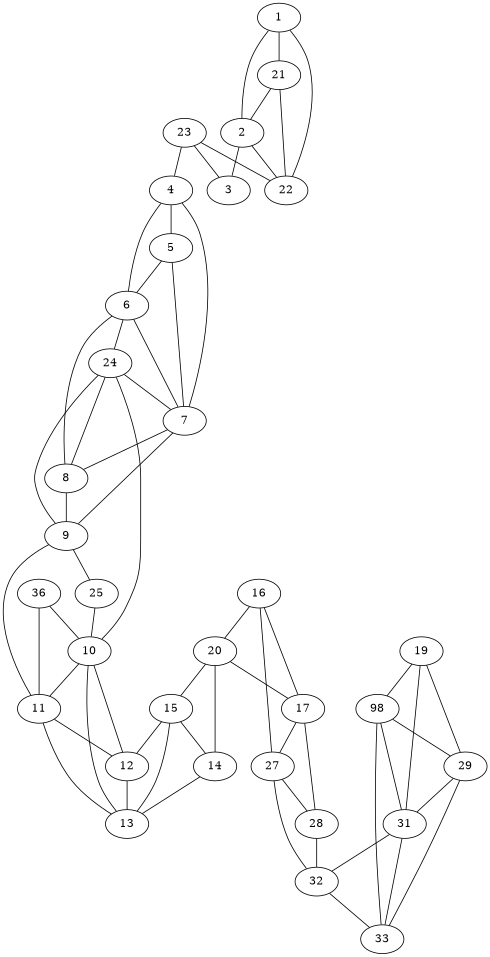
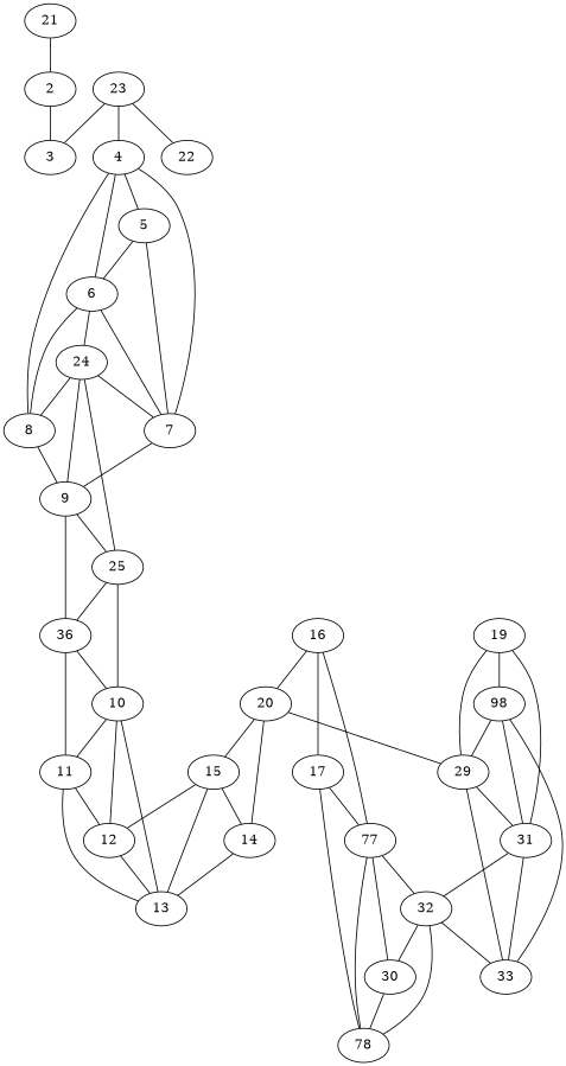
  graph {
    node [aaLength=3 type=0]
    edge [distance0=10.0 frequency=1 type0=1]
-   1 [aaLength=10 sequence=WNDIADECER]
    2 [aaLength=5 sequence=WWERY]
    21 [aaLength=4 sequence=IVHL type=1]
    3 [aaLength=13 sequence=ESAFTDMTRRCND]
    22 [sequence=GVQ type=1]
    4 [sequence=SGD]
    5 [aaLength=6 sequence=ADNVRN]
    6 [aaLength=16 sequence=DYVRGVLIDYMNHMID]
    7 [sequence=AKH]
    8 [aaLength=10 sequence=PGDLSVIFSG]
    24 [aaLength=4 sequence=GFRV type=1]
    9 [sequence=TDY]
    25 [aaLength=5 sequence=FIYQE type=1]
    10 [sequence=KNE]
    n15 [label=36 sequence=CVL type=1]
    13 [sequence=PEW]
    11 [aaLength=12 sequence=FQFGVSLGNAFQ]
    12 [aaLength=6 sequence=LKNLAN]
    14 [sequence=GLD]
    15 [aaLength=16 sequence=YKNPKPYKMAIAFMLA]
    16 [sequence=EHR]
    17 [aaLength=12 sequence=RQVYGMVGFRNA]
    20 [aaLength=4 sequence=RIMS type=1]
-   27 [aaLength=6 sequence=QIAFSR type=1]
-   28 [aaLength=6 sequence=GFVAFT type=1]
+   27 [aaLength=6 sequence=QIAFSR type=1 label=77]
+   28 [aaLength=6 sequence=GFVAFT type=1 label=78]
+   30 [aaLength=6 sequence=LNQNLN type=1]
    32 [aaLength=4 sequence=GTYC type=1]
    33 [aaLength=4 sequence=SVTV type=1]
    n29 [label=98 sequence=VNA]
    29 [aaLength=5 sequence=VLAIH type=1]
    31 [aaLength=6 sequence=SADISL type=1]
    19 [aaLength=4 sequence=vanDerWaals]
    23 [aaLength=6 sequence=RIYVDA type=1]
-   1 -- 2 [distance0=41.83397]
-   1 -- 21 [distance0=41.88176 type0=2]
    2 -- 3 [distance0=28.80099 distance1=13.0 frequency=2 type1=4]
-   2 -- 22 [distance0=58.99309 type0=3]
    21 -- 2 [distance0=70.99426 type0=3]
-   21 -- 22 [distance0=26.0 distance1=22.0 frequency=2 type1=4]
-   22 -- 1 [distance0=44.87852 type0=2]
    4 -- 5 [distance0=16.80947 distance1=12.0 frequency=2 type1=4]
    4 -- 6 [distance0=37.79797 type0=2]
    4 -- 7 [distance0=60.19064 type0=3]
    5 -- 6 [distance0=29.72526 distance1=13.0 frequency=2 type0=2 type1=4]
    5 -- 7 [distance0=46.14541 type0=3]
    6 -- 7 [distance0=28.91301]
    6 -- 8 [distance0=32.28282 type0=3]
    6 -- 24 [distance0=4.0 type0=4]
-   7 -- 8 [distance0=12.44148 distance1=2.0 frequency=2 type1=4]
+   4 -- 8 [distance0=12.44148 distance1=2.0 frequency=2 type1=4]
    7 -- 9 [distance0=37.95411 type0=3]
    8 -- 9 [distance0=30.19505 distance1=5.0 frequency=2 type0=2 type1=4]
    24 -- 7 [distance0=2.0 type0=4]
    24 -- 8 [distance0=39.90752 type0=3]
    24 -- 9 [distance0=36.70839]
-   24 -- 10 [distance0=37.0 type0=2]
+   24 -- 25 [distance0=37.0 type0=2]
    9 -- 25 [distance0=28.15148 distance1=8.0 frequency=2 type1=4]
    25 -- 10 [type0=4]
+   25 -- n15 [distance0=23.0]
    10 -- 13 [distance0=36.0552 type0=3]
    10 -- 11 [distance0=16.92795]
    10 -- 12 [distance0=28.92073 type0=2]
-   11 -- 9 [distance0=42.74934 type0=2]
+   n15 -- 9 [distance0=42.74934 type0=2]
    n15 -- 10 [distance0=43.76284 type0=3]
    n15 -- 11 [distance0=1.0 type0=4]
    11 -- 13 [distance0=27.01915 type0=3]
    11 -- 12 [distance0=17.12839 distance1=4.0 frequency=2 type0=2 type1=4]
    12 -- 13 [distance0=10.62107 distance1=2.0 frequency=2 type1=4]
    14 -- 13 [distance0=12.21148]
    15 -- 13 [distance0=38.49809 type0=2]
    15 -- 12 [distance0=41.80692 type0=3]
    15 -- 14 [distance0=30.94327]
    16 -- 17 [distance0=8.401396 distance1=1.0 frequency=2 type1=4]
    16 -- 20 [distance0=58.99129 type0=3]
    16 -- 27 [distance0=53.30077 type0=2]
    17 -- 27 [distance0=45.16449 distance1=15.0 frequency=2 type0=2 type1=4]
    17 -- 28 [distance0=51.05714 type0=3]
    20 -- 14 [distance0=55.38859 type0=2]
    20 -- 15 [distance0=50.33678]
-   20 -- 17 [distance0=56.98097 type0=3]
+   20 -- 29 [distance0=56.98097 type0=3]
    27 -- 28 [distance0=9.0 distance1=3.0 frequency=2 type1=4]
+   27 -- 30 [distance0=19.0 type0=2]
    27 -- 32 [distance0=30.0 type0=3]
    28 -- 32 [distance0=21.0 type0=3]
+   30 -- 28
+   32 -- 30 [distance0=11.0]
    32 -- 33 [distance0=19.0 distance1=15.0 frequency=2 type0=2 type1=4]
    n29 -- 33 [distance0=38.25156 type0=3]
    n29 -- 29 [distance0=28.4988]
    n29 -- 31 [distance0=33.33439 type0=2]
    29 -- 33 [distance0=21.0 type0=2]
    29 -- 31 [distance0=13.0]
    31 -- 32 [distance0=27.0 type0=3]
    31 -- 33 [distance0=8.0]
    19 -- n29 [distance0=63.51372]
    19 -- 29 [distance0=83.44881 type0=2]
    19 -- 31 [distance0=91.54618 type0=3]
    23 -- 3 [distance0=42.57478]
    23 -- 22 [distance0=51.0 type0=2]
    23 -- 4 [distance0=65.00275 distance1=31.0 frequency=2 type0=3 type1=4]
  }
